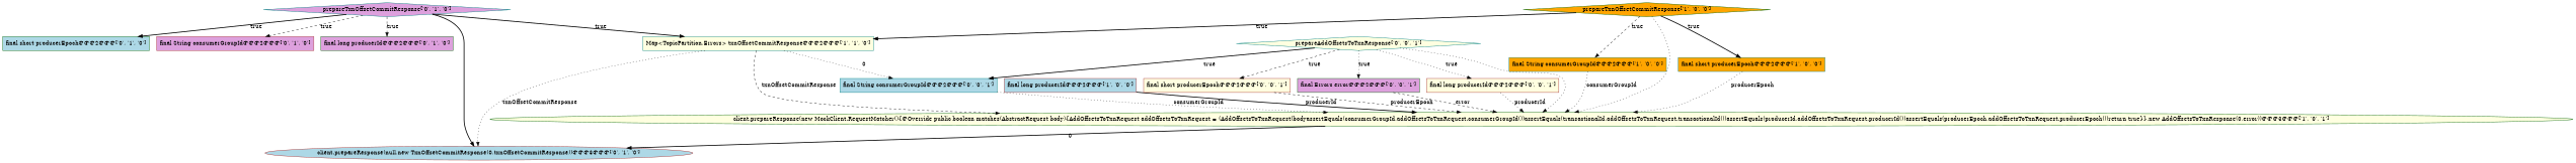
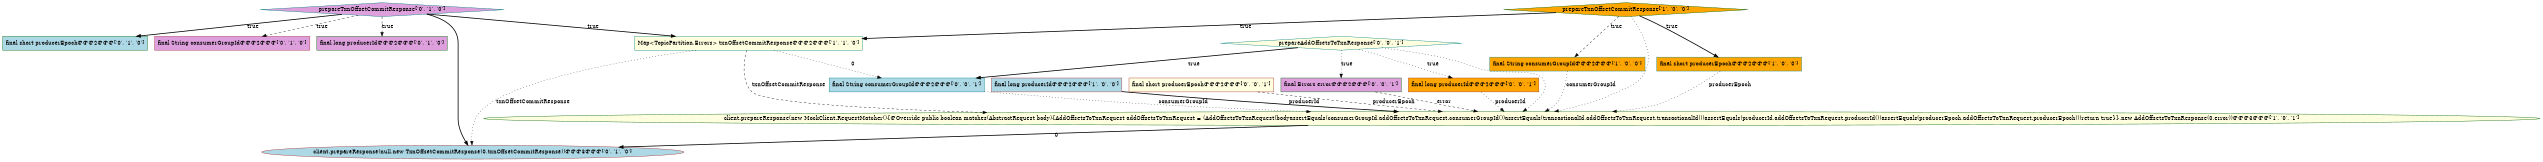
  digraph {
    node [color=teal fillcolor=lightyellow shape=box style=filled]
    edge [style=dotted]
    n1 [fillcolor=plum label="prepareTxnOffsetCommitResponse['0', '1', '0']" shape=diamond]
    n2 [color=darkgreen fillcolor=lightblue label="final short producerEpoch@@@2@@@['0', '1', '0']"]
    n3 [color=brown fillcolor=plum label="final String consumerGroupId@@@2@@@['0', '1', '0']"]
    n4 [color=darkgreen fillcolor=plum label="final long producerId@@@2@@@['0', '1', '0']"]
    n5 [label="Map<TopicPartition,Errors> txnOffsetCommitResponse@@@2@@@['1', '1', '0']"]
    n6 [color=brown fillcolor=lightblue label="client.prepareResponse(null,new TxnOffsetCommitResponse(0,txnOffsetCommitResponse))@@@3@@@['0', '1', '0']" shape=ellipse]
    n7 [color=darkgreen label="client.prepareResponse(new MockClient.RequestMatcher(){@Override public boolean matches(AbstractRequest body){AddOffsetsToTxnRequest addOffsetsToTxnRequest = (AddOffsetsToTxnRequest)bodyassertEquals(consumerGroupId,addOffsetsToTxnRequest.consumerGroupId())assertEquals(transactionalId,addOffsetsToTxnRequest.transactionalId())assertEquals(producerId,addOffsetsToTxnRequest.producerId())assertEquals(producerEpoch,addOffsetsToTxnRequest.producerEpoch())return true}},new AddOffsetsToTxnResponse(0,error))@@@3@@@['1', '0', '1']" shape=ellipse]
    n8 [fillcolor=lightblue label="final String consumerGroupId@@@2@@@['0', '0', '1']"]
    n9 [color=brown fillcolor=lightblue label="final long producerId@@@2@@@['1', '0', '0']"]
    n10 [color=brown label="final short producerEpoch@@@2@@@['0', '0', '1']"]
    n11 [color=darkgreen fillcolor=plum label="final Errors error@@@2@@@['0', '0', '1']"]
-   n12 [color=brown label="final long producerId@@@2@@@['0', '0', '1']"]
+   n12 [color=brown fillcolor=orange label="final long producerId@@@2@@@['0', '0', '1']"]
    n13 [label="prepareAddOffsetsToTxnResponse['0', '0', '1']" shape=diamond]
    n14 [fillcolor=orange label="final String consumerGroupId@@@2@@@['1', '0', '0']"]
    n15 [color=darkgreen fillcolor=orange label="prepareTxnOffsetCommitResponse['1', '0', '0']" shape=diamond]
    n16 [fillcolor=orange label="final short producerEpoch@@@2@@@['1', '0', '0']"]
    n1 -> n2 [label=true style=bold]
    n1 -> n3 [label=true style=dashed]
    n1 -> n4 [label=true style=dashed]
    n1 -> n5 [label=true style=bold]
    n1 -> n6 [style=bold]
    n5 -> n6 [label=txnOffsetCommitResponse]
    n5 -> n7 [label=txnOffsetCommitResponse style=dashed]
    n5 -> n8 [label=0]
    n7 -> n6 [label=0 style=bold]
    n8 -> n7 [label=consumerGroupId]
    n9 -> n7 [label=producerId style=bold]
    n10 -> n7 [label=producerEpoch style=dashed]
    n11 -> n7 [label=error style=dashed]
    n12 -> n7 [label=producerId]
    n13 -> n7
    n13 -> n8 [label=true style=bold]
-   n13 -> n10 [label=true style=dashed]
    n13 -> n11 [label=true]
    n13 -> n12 [label=true]
    n14 -> n7 [label=consumerGroupId]
    n15 -> n5 [label=true style=bold]
    n15 -> n7
    n15 -> n14 [label=true style=dashed]
    n15 -> n16 [label=true style=bold]
    n16 -> n7 [label=producerEpoch]
  }
